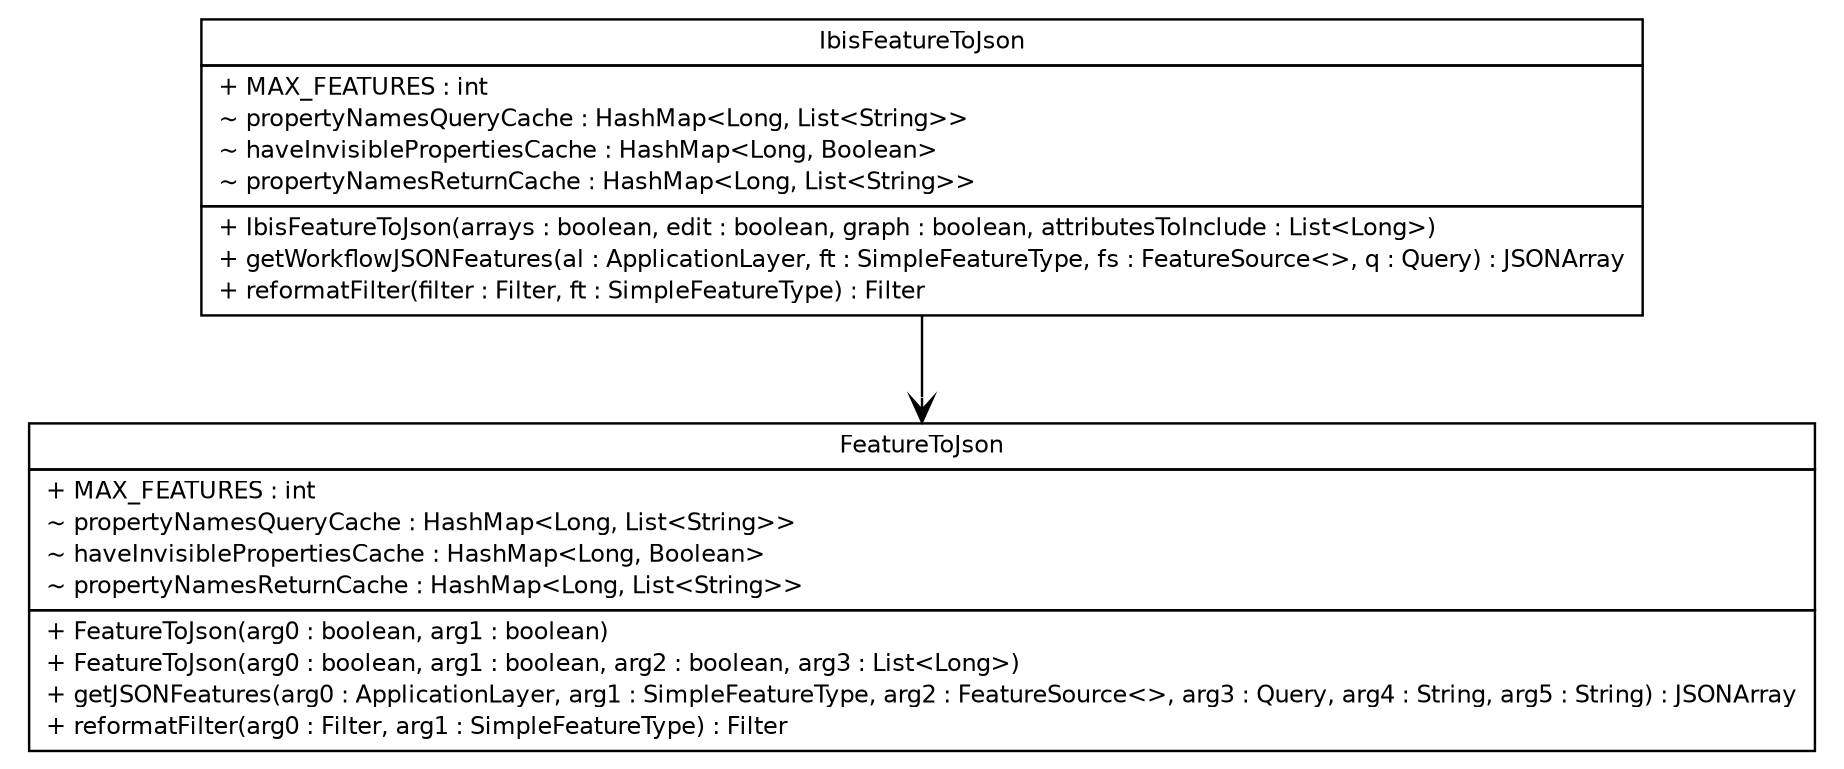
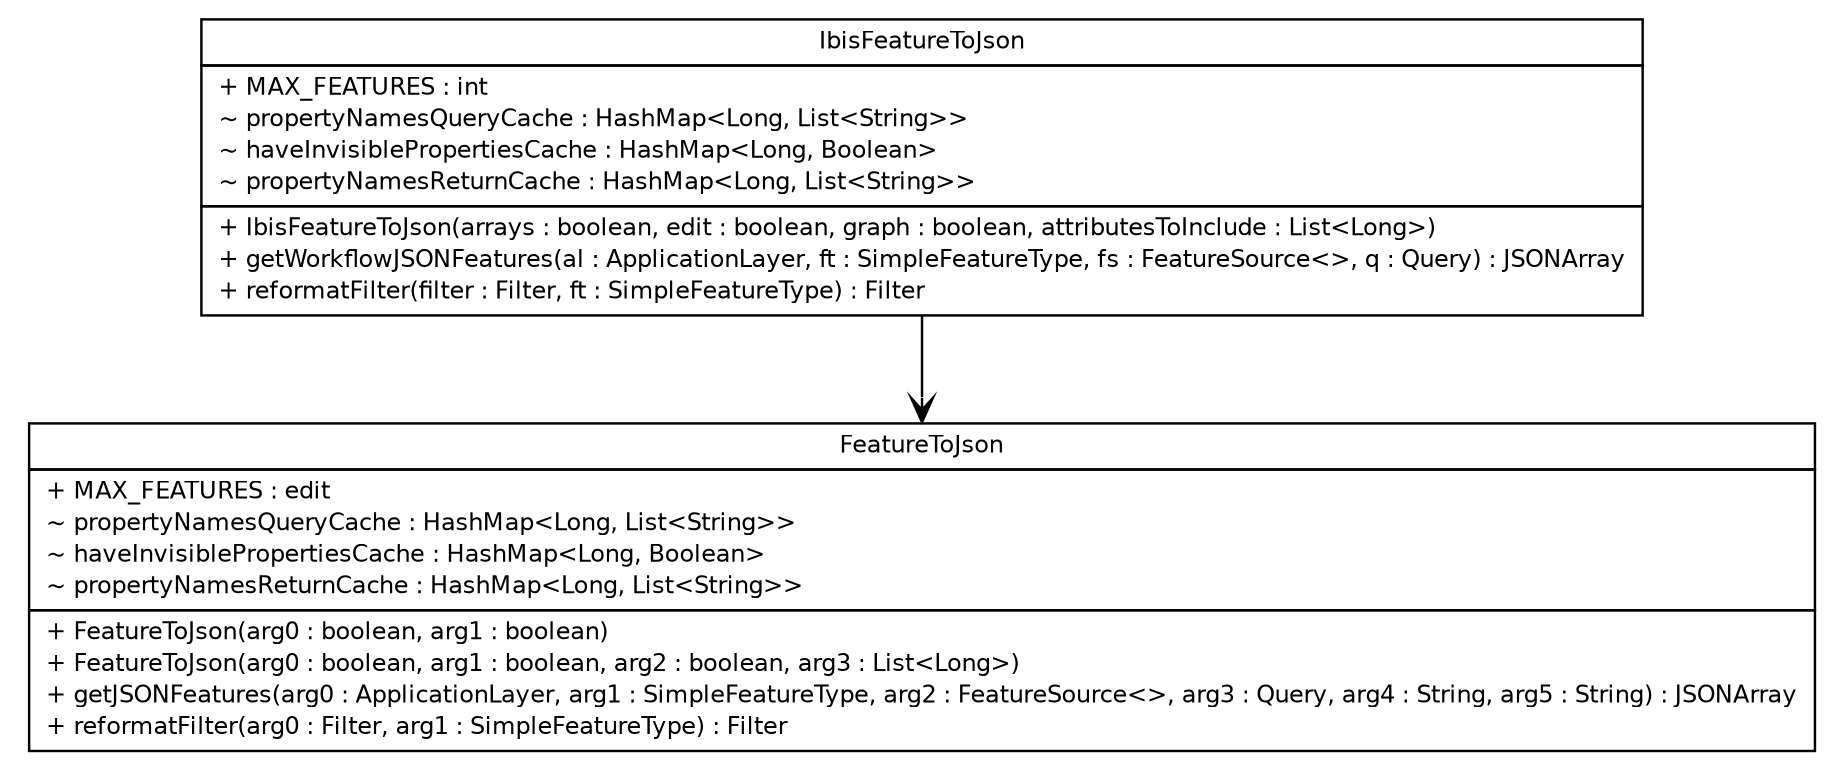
  digraph {
    nodesep=0.25
    ranksep=0.5
    node [fontcolor=black fontname=Helvetica fontsize=10.0 shape=plaintext]
    n1 [label=<<table title="nl.b3p.viewer.util.IbisFeatureToJson" border="0" cellborder="1" cellspacing="0" cellpadding="2" port="p" href="./IbisFeatureToJson.html"> 		<tr><td><table border="0" cellspacing="0" cellpadding="1"> <tr><td align="center" balign="center"> IbisFeatureToJson </td></tr> 		</table></td></tr> 		<tr><td><table border="0" cellspacing="0" cellpadding="1"> <tr><td align="left" balign="left"> + MAX_FEATURES : int </td></tr> <tr><td align="left" balign="left"> ~ propertyNamesQueryCache : HashMap&lt;Long, List&lt;String&gt;&gt; </td></tr> <tr><td align="left" balign="left"> ~ haveInvisiblePropertiesCache : HashMap&lt;Long, Boolean&gt; </td></tr> <tr><td align="left" balign="left"> ~ propertyNamesReturnCache : HashMap&lt;Long, List&lt;String&gt;&gt; </td></tr> 		</table></td></tr> 		<tr><td><table border="0" cellspacing="0" cellpadding="1"> <tr><td align="left" balign="left"> + IbisFeatureToJson(arrays : boolean, edit : boolean, graph : boolean, attributesToInclude : List&lt;Long&gt;) </td></tr> <tr><td align="left" balign="left"> + getWorkflowJSONFeatures(al : ApplicationLayer, ft : SimpleFeatureType, fs : FeatureSource&lt;&gt;, q : Query) : JSONArray </td></tr> <tr><td align="left" balign="left"> + reformatFilter(filter : Filter, ft : SimpleFeatureType) : Filter </td></tr> 		</table></td></tr> 		</table>>]
-   n2 [label=<<table title="nl.b3p.viewer.util.FeatureToJson" border="0" cellborder="1" cellspacing="0" cellpadding="2" port="p"> 		<tr><td><table border="0" cellspacing="0" cellpadding="1"> <tr><td align="center" balign="center"> FeatureToJson </td></tr> 		</table></td></tr> 		<tr><td><table border="0" cellspacing="0" cellpadding="1"> <tr><td align="left" balign="left"> + MAX_FEATURES : int </td></tr> <tr><td align="left" balign="left"> ~ propertyNamesQueryCache : HashMap&lt;Long, List&lt;String&gt;&gt; </td></tr> <tr><td align="left" balign="left"> ~ haveInvisiblePropertiesCache : HashMap&lt;Long, Boolean&gt; </td></tr> <tr><td align="left" balign="left"> ~ propertyNamesReturnCache : HashMap&lt;Long, List&lt;String&gt;&gt; </td></tr> 		</table></td></tr> 		<tr><td><table border="0" cellspacing="0" cellpadding="1"> <tr><td align="left" balign="left"> + FeatureToJson(arg0 : boolean, arg1 : boolean) </td></tr> <tr><td align="left" balign="left"> + FeatureToJson(arg0 : boolean, arg1 : boolean, arg2 : boolean, arg3 : List&lt;Long&gt;) </td></tr> <tr><td align="left" balign="left"> + getJSONFeatures(arg0 : ApplicationLayer, arg1 : SimpleFeatureType, arg2 : FeatureSource&lt;&gt;, arg3 : Query, arg4 : String, arg5 : String) : JSONArray </td></tr> <tr><td align="left" balign="left"> + reformatFilter(arg0 : Filter, arg1 : SimpleFeatureType) : Filter </td></tr> 		</table></td></tr> 		</table>>]
+   n2 [label=<<table title="nl.b3p.viewer.util.FeatureToJson" border="0" cellborder="1" cellspacing="0" cellpadding="2" port="p"> 		<tr><td><table border="0" cellspacing="0" cellpadding="1"> <tr><td align="center" balign="center"> FeatureToJson </td></tr> 		</table></td></tr> 		<tr><td><table border="0" cellspacing="0" cellpadding="1"> <tr><td align="left" balign="left"> + MAX_FEATURES : edit </td></tr> <tr><td align="left" balign="left"> ~ propertyNamesQueryCache : HashMap&lt;Long, List&lt;String&gt;&gt; </td></tr> <tr><td align="left" balign="left"> ~ haveInvisiblePropertiesCache : HashMap&lt;Long, Boolean&gt; </td></tr> <tr><td align="left" balign="left"> ~ propertyNamesReturnCache : HashMap&lt;Long, List&lt;String&gt;&gt; </td></tr> 		</table></td></tr> 		<tr><td><table border="0" cellspacing="0" cellpadding="1"> <tr><td align="left" balign="left"> + FeatureToJson(arg0 : boolean, arg1 : boolean) </td></tr> <tr><td align="left" balign="left"> + FeatureToJson(arg0 : boolean, arg1 : boolean, arg2 : boolean, arg3 : List&lt;Long&gt;) </td></tr> <tr><td align="left" balign="left"> + getJSONFeatures(arg0 : ApplicationLayer, arg1 : SimpleFeatureType, arg2 : FeatureSource&lt;&gt;, arg3 : Query, arg4 : String, arg5 : String) : JSONArray </td></tr> <tr><td align="left" balign="left"> + reformatFilter(arg0 : Filter, arg1 : SimpleFeatureType) : Filter </td></tr> 		</table></td></tr> 		</table>>]
    n1 -> n2 [arrowhead=open color=black fontcolor=black fontname=Helvetica fontsize=10.0 headport=p labelfontname=Helvetica labelfontsize=10 tailport=p]
  }
